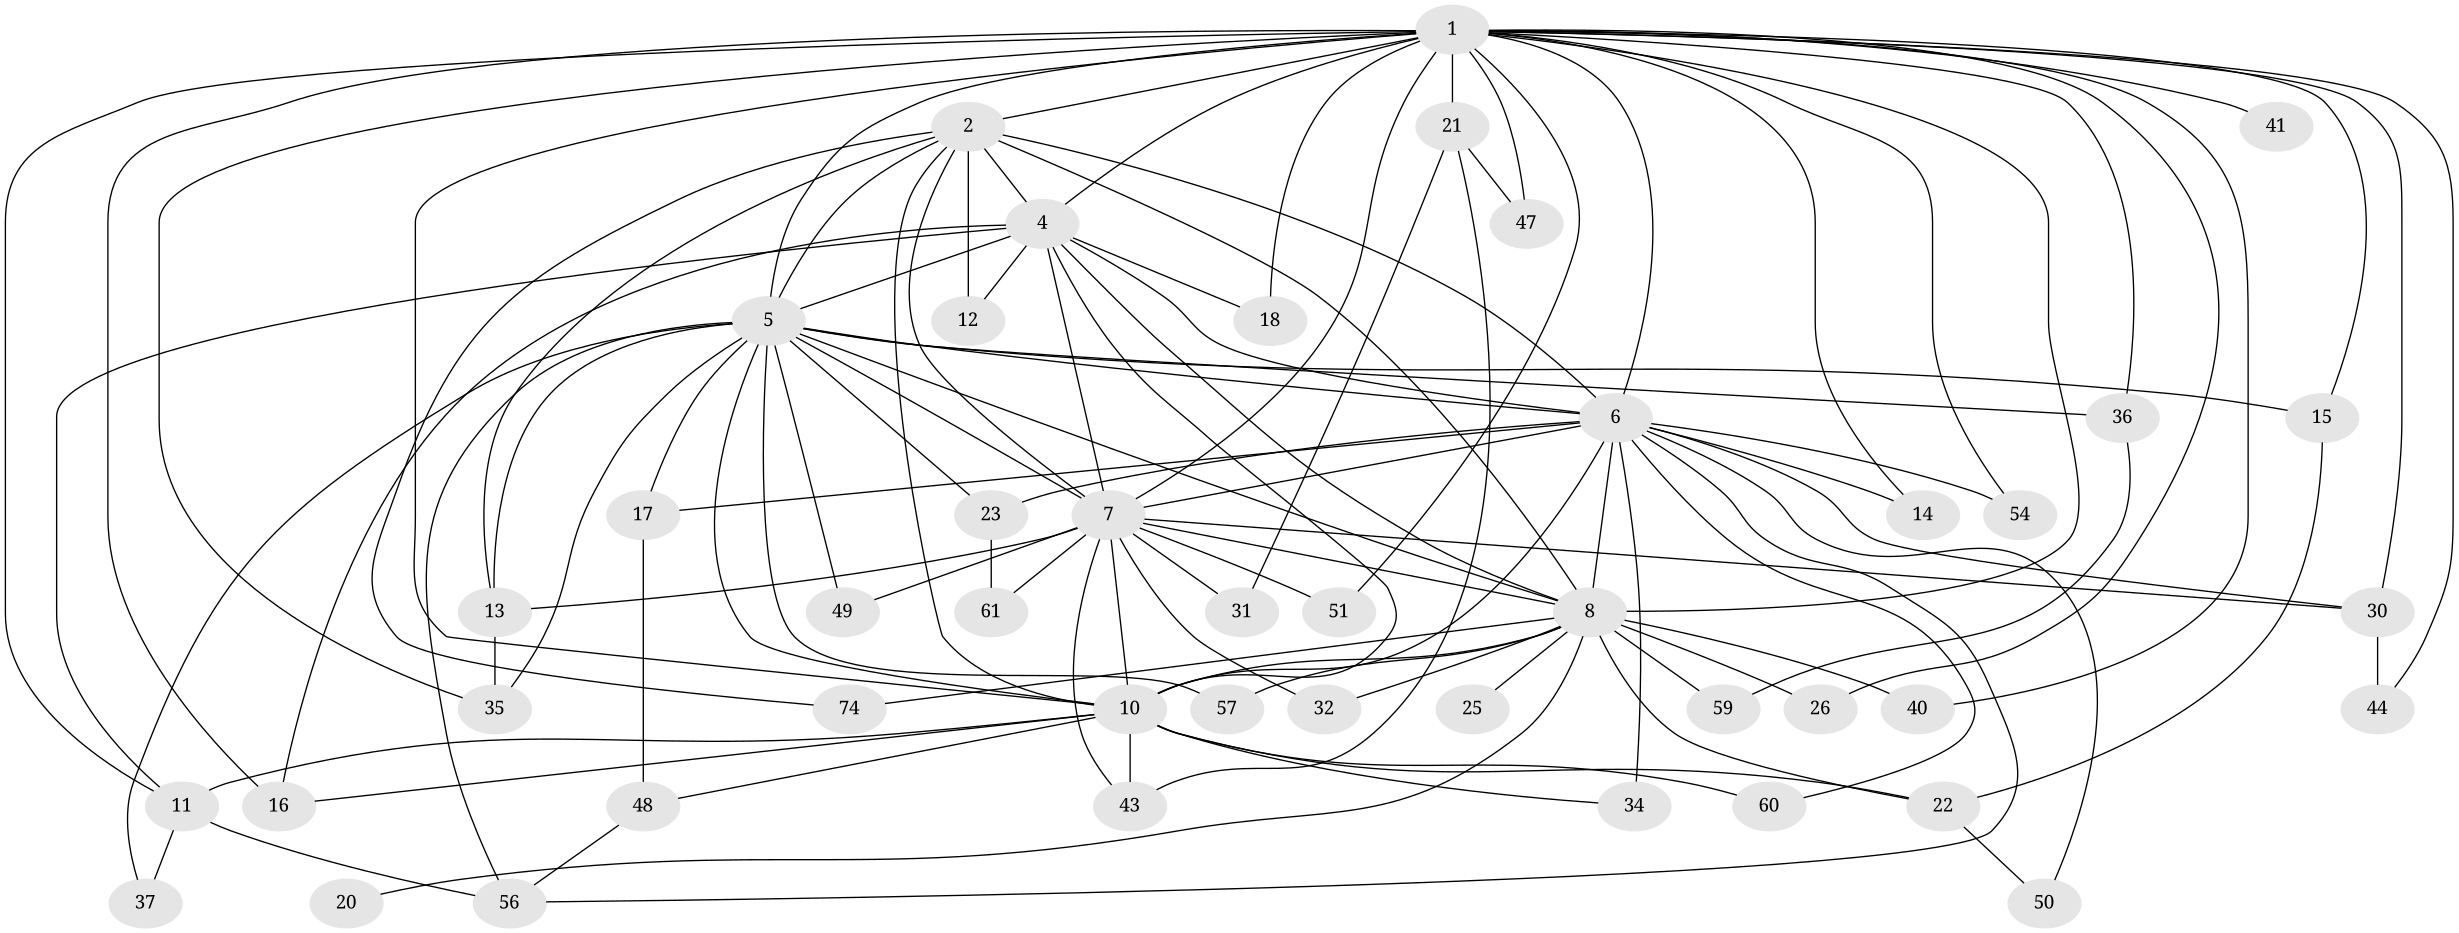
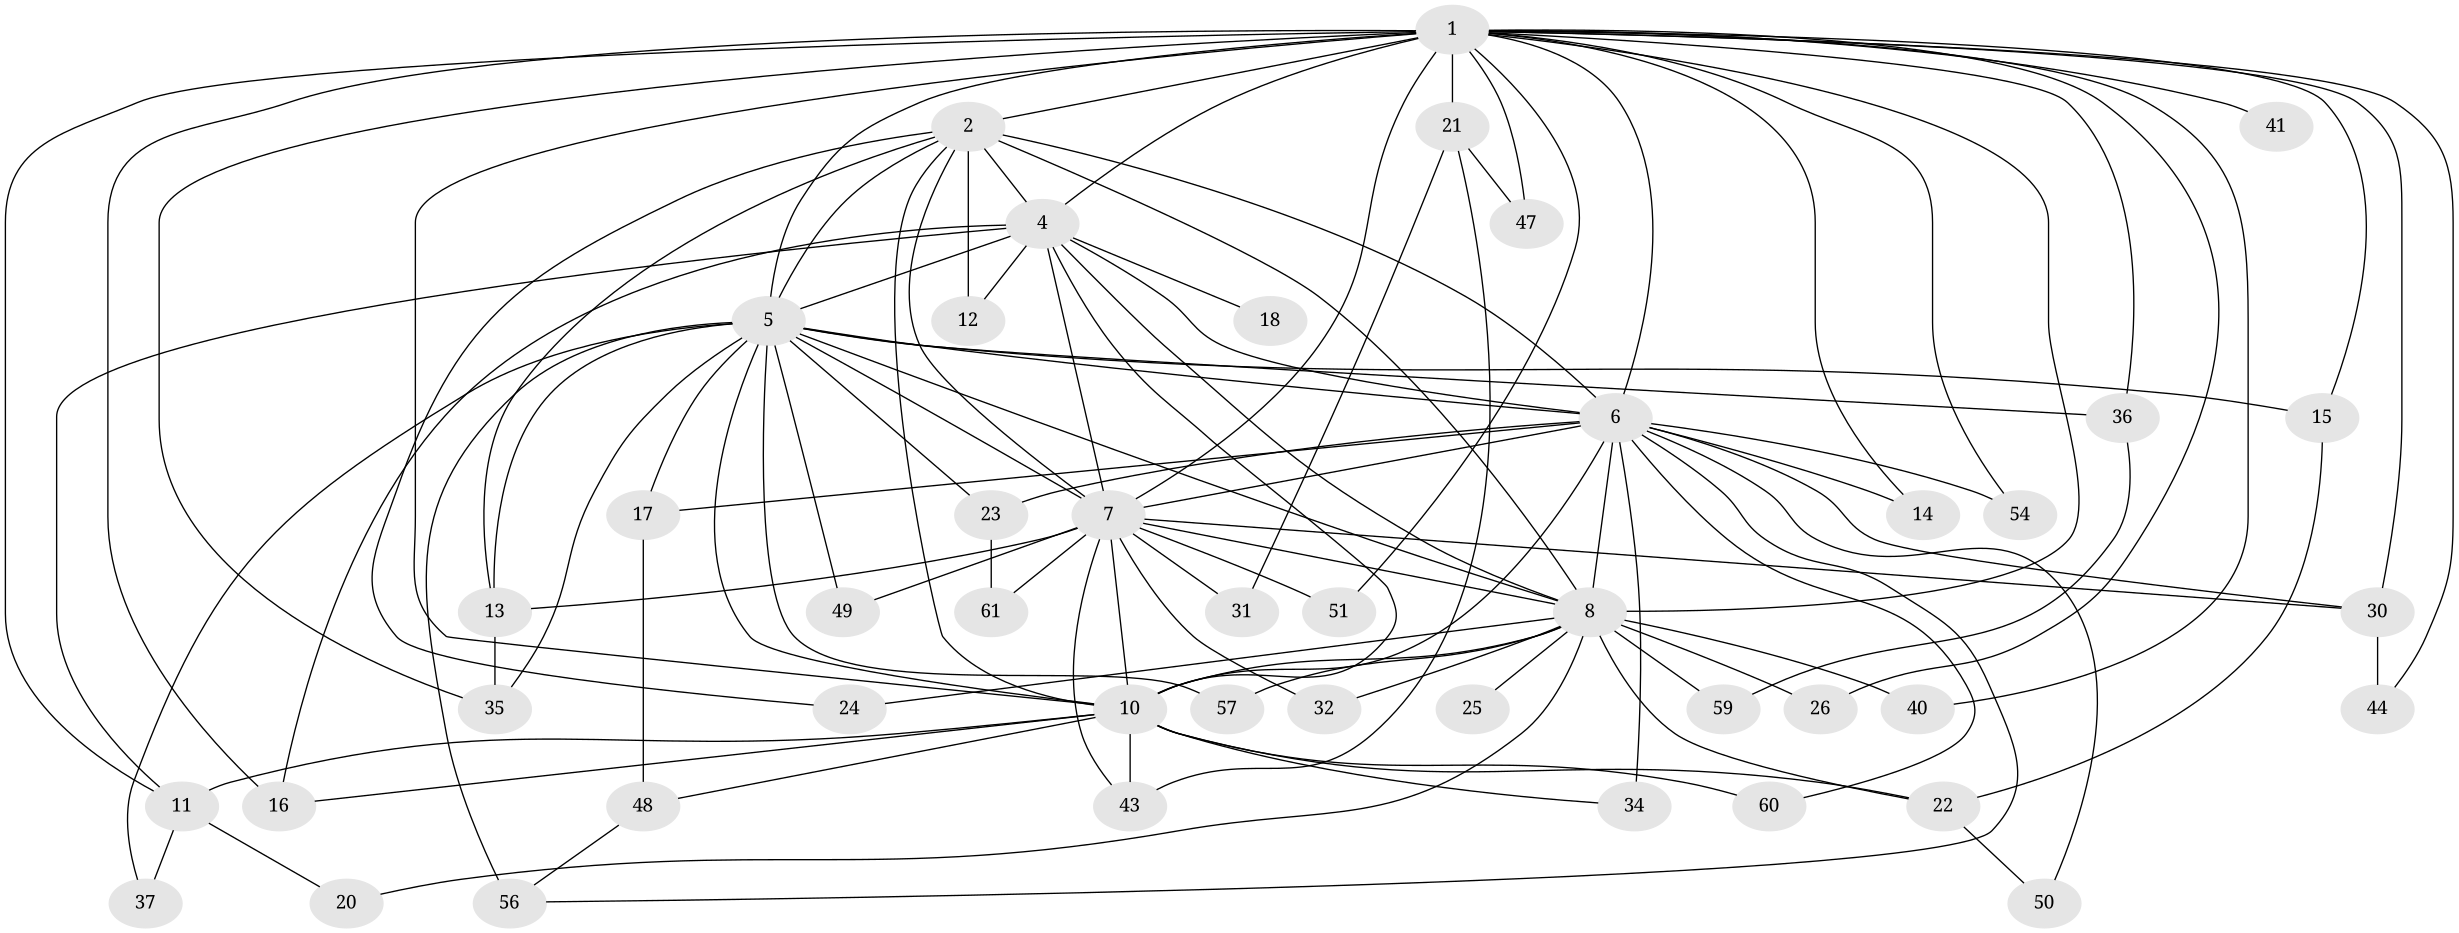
  graph {
    fontname="Noto Serif"
    node [color=gray90 fontname="Noto Serif" style=filled]
    edge [fontname="Noto Serif"]
    1 [super="+3"]
    2 [super="+33"]
    4 [super="+38"]
    5 [super="+9"]
    6 [super="+19"]
    7 [super="+28"]
    8 [super="+29"]
    10 [super="+53"]
    11 [super="+27"]
    14 [super="+52"]
    15
    16
    18
    21 [super="+58"]
    26
    30 [super="+41"]
    35 [super="+46"]
    36
    40
    44
    n21 [label=41]
    47
    51
    54
    12
    13 [super="+42"]
-   24 [label=74]
+   24
    17
    23
    37
    49
    57
    56
    34
    50
    60
    31
    32
    43
    61
    25
    20
    22 [super="+55"]
    59
    48
    1 -- 2 [weight=2]
    1 -- 4 [weight=2]
    1 -- 5 [weight=4]
    1 -- 6 [weight=2]
    1 -- 7 [weight=3]
    1 -- 8 [weight=2]
    1 -- 10 [weight=2]
    1 -- 11
    1 -- 14 [weight=2]
    1 -- 15
    1 -- 16
-   1 -- 18
    1 -- 21
    1 -- 26
    1 -- 30
    1 -- 35
    1 -- 36
    1 -- 40
    1 -- 44
    1 -- n21 [weight=2]
    1 -- 47
    1 -- 51
    1 -- 54
    2 -- 4
    2 -- 5 [weight=2]
    2 -- 6 [weight=2]
    2 -- 7
    2 -- 8
    2 -- 10
    2 -- 12
    2 -- 13
    2 -- 24
    4 -- 5 [weight=3]
    4 -- 6
    4 -- 7
    4 -- 8
    4 -- 10
    4 -- 11
    4 -- 16
    4 -- 18
    4 -- 12
    5 -- 6 [weight=2]
    5 -- 7 [weight=2]
    5 -- 8 [weight=2]
    5 -- 10 [weight=2]
    5 -- 15
    5 -- 35
    5 -- 36
    5 -- 13
    5 -- 17
    5 -- 23
    5 -- 37
    5 -- 49
    5 -- 57
    5 -- 56
    6 -- 7
    6 -- 8
    6 -- 10
    6 -- 14
    6 -- 30
    6 -- 54
    6 -- 17
    6 -- 23
    6 -- 56
    6 -- 34
    6 -- 50
    6 -- 60
    7 -- 8
    7 -- 10
    7 -- 30
    7 -- 51
    7 -- 13
    7 -- 49
    7 -- 31
    7 -- 32
    7 -- 43
    7 -- 61
    8 -- 10
    8 -- 26
    8 -- 40
    8 -- 24
    8 -- 57
    8 -- 32
    8 -- 25
    8 -- 20
    8 -- 22
    8 -- 59
    10 -- 11
    10 -- 16
    10 -- 34
    10 -- 60
    10 -- 43
    10 -- 22
    10 -- 48
    11 -- 37
-   11 -- 56
+   11 -- 20
    15 -- 22
    21 -- 47
    21 -- 31
    21 -- 43
    30 -- 44
    36 -- 59
    13 -- 35
    17 -- 48
    23 -- 61
    22 -- 50
    48 -- 56
  }
